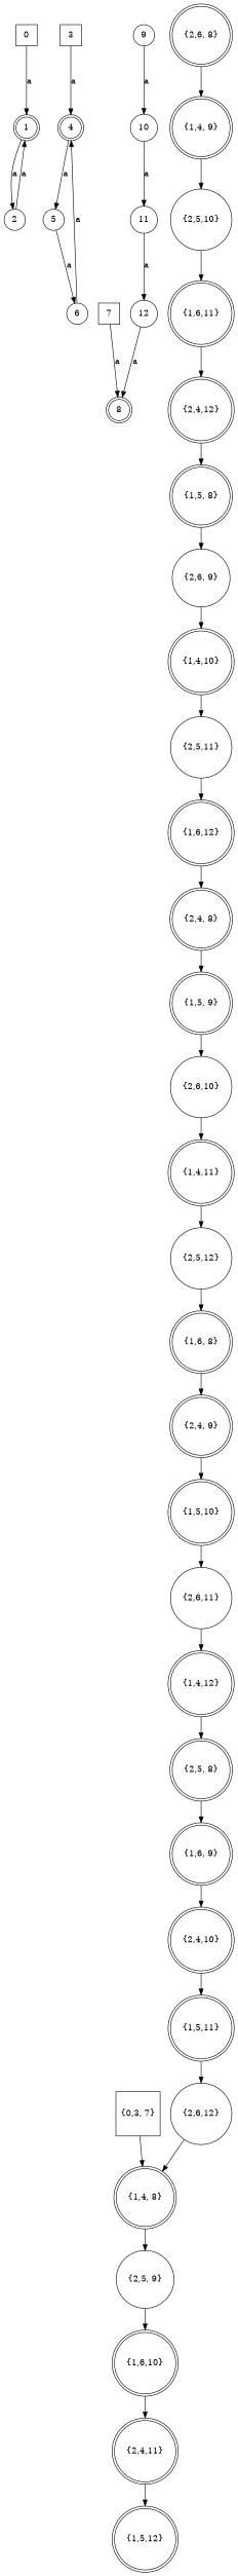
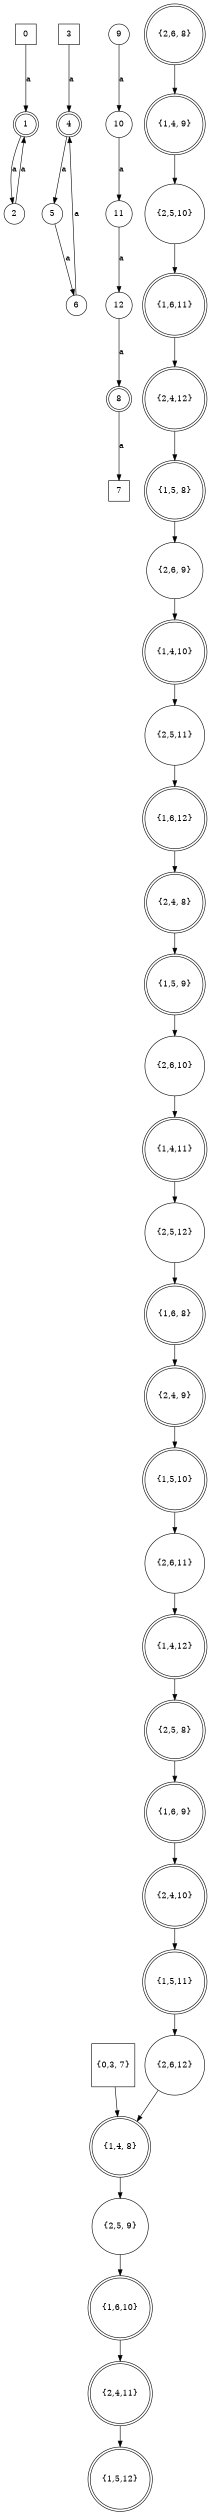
  digraph {
    node [shape=doublecircle]
    0 [shape=square]
    1
    2 [shape=circle]
    3 [shape=square]
    4
    5 [shape=circle]
    6 [shape=circle]
    7 [shape=square]
    8
    9 [shape=circle]
    10 [shape=circle]
    11 [shape=circle]
    12 [shape=circle]
    "{0,3, 7}" [shape=square]
    "{1,4, 8}"
    "{2,5, 9}" [shape=circle]
    "{1,6,10}"
    "{2,4,11}"
    "{1,5,12}"
    "{2,6, 8}"
    "{1,4, 9}"
    "{2,5,10}" [shape=circle]
    "{1,6,11}"
    "{2,4,12}"
    "{1,5, 8}"
    "{2,6, 9}" [shape=circle]
    "{1,4,10}"
    "{2,5,11}" [shape=circle]
    "{1,6,12}"
    "{2,4, 8}"
    "{1,5, 9}"
    "{2,6,10}" [shape=circle]
    "{1,4,11}"
    "{2,5,12}" [shape=circle]
    "{1,6, 8}"
    "{2,4, 9}"
    "{1,5,10}"
    "{2,6,11}" [shape=circle]
    "{1,4,12}"
    "{2,5, 8}"
    "{1,6, 9}"
    "{2,4,10}"
    "{1,5,11}"
    "{2,6,12}" [shape=circle]
    0 -> 1 [label=a]
    1 -> 2 [label=a]
    2 -> 1 [label=a]
    3 -> 4 [label=a]
    4 -> 5 [label=a]
    5 -> 6 [label=a]
    6 -> 4 [label=a]
-   7 -> 8 [label=a]
+   8 -> 7 [label=a]
    9 -> 10 [label=a]
    10 -> 11 [label=a]
    11 -> 12 [label=a]
    12 -> 8 [label=a]
    "{0,3, 7}" -> "{1,4, 8}"
    "{1,4, 8}" -> "{2,5, 9}"
    "{2,5, 9}" -> "{1,6,10}"
    "{1,6,10}" -> "{2,4,11}"
    "{2,4,11}" -> "{1,5,12}"
    "{2,6, 8}" -> "{1,4, 9}"
    "{1,4, 9}" -> "{2,5,10}"
    "{2,5,10}" -> "{1,6,11}"
    "{1,6,11}" -> "{2,4,12}"
    "{2,4,12}" -> "{1,5, 8}"
    "{1,5, 8}" -> "{2,6, 9}"
    "{2,6, 9}" -> "{1,4,10}"
    "{1,4,10}" -> "{2,5,11}"
    "{2,5,11}" -> "{1,6,12}"
    "{1,6,12}" -> "{2,4, 8}"
    "{2,4, 8}" -> "{1,5, 9}"
    "{1,5, 9}" -> "{2,6,10}"
    "{2,6,10}" -> "{1,4,11}"
    "{1,4,11}" -> "{2,5,12}"
    "{2,5,12}" -> "{1,6, 8}"
    "{1,6, 8}" -> "{2,4, 9}"
    "{2,4, 9}" -> "{1,5,10}"
    "{1,5,10}" -> "{2,6,11}"
    "{2,6,11}" -> "{1,4,12}"
    "{1,4,12}" -> "{2,5, 8}"
    "{2,5, 8}" -> "{1,6, 9}"
    "{1,6, 9}" -> "{2,4,10}"
    "{2,4,10}" -> "{1,5,11}"
    "{1,5,11}" -> "{2,6,12}"
    "{2,6,12}" -> "{1,4, 8}"
  }
